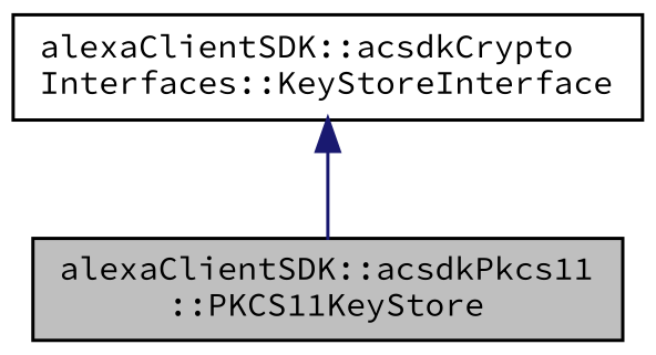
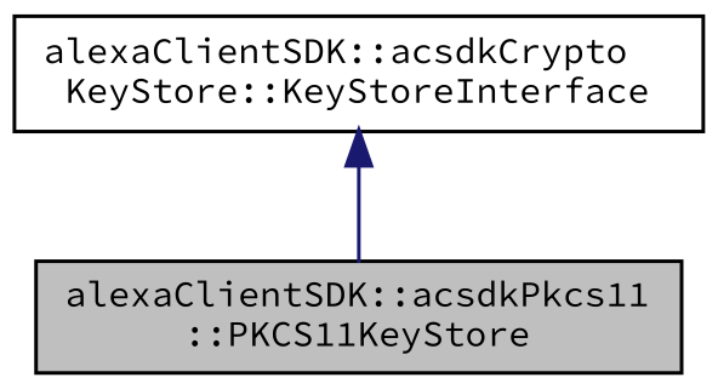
  digraph {
    fontname="Source Code Pro"
    node [color=black fontname="Source Code Pro" fontsize=10 shape=record style=filled]
    n1 [fillcolor=grey75 fontcolor=black height=0.2 label="alexaClientSDK::acsdkPkcs11\l::PKCS11KeyStore" width=0.4]
-   n2 [fillcolor=white height=0.2 label="alexaClientSDK::acsdkCrypto\lInterfaces::KeyStoreInterface" width=0.4]
+   n2 [fillcolor=white height=0.2 label="alexaClientSDK::acsdkCrypto\lKeyStore::KeyStoreInterface" width=0.4]
    n2 -> n1 [color=midnightblue dir=back fontname="Source Code Pro" fontsize=10 labelfontname=Helvetica labelfontsize=10 style=solid]
  }
